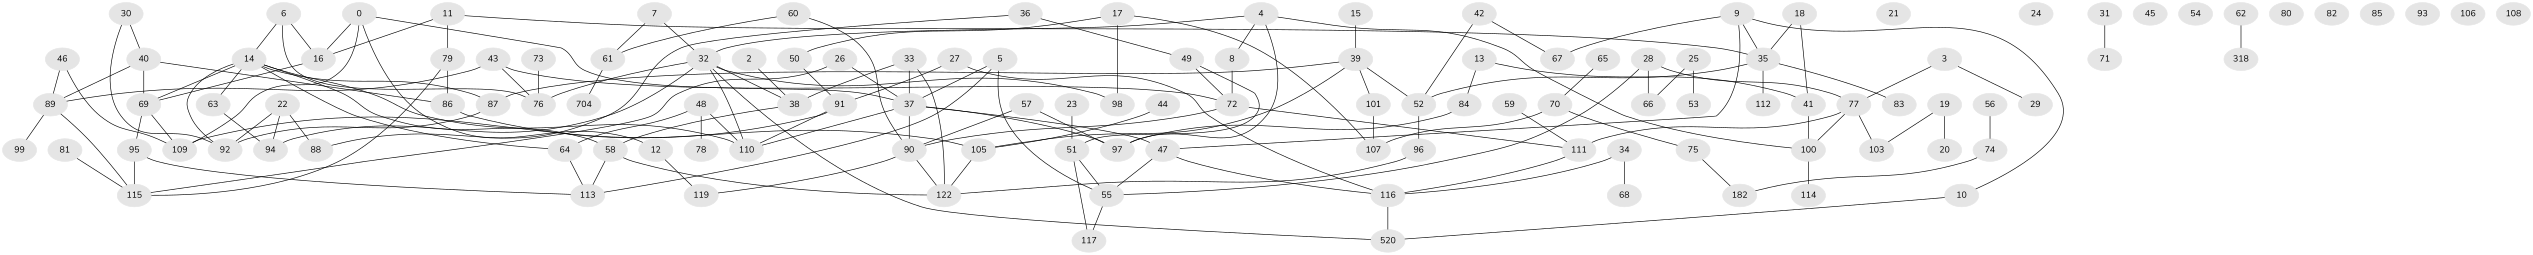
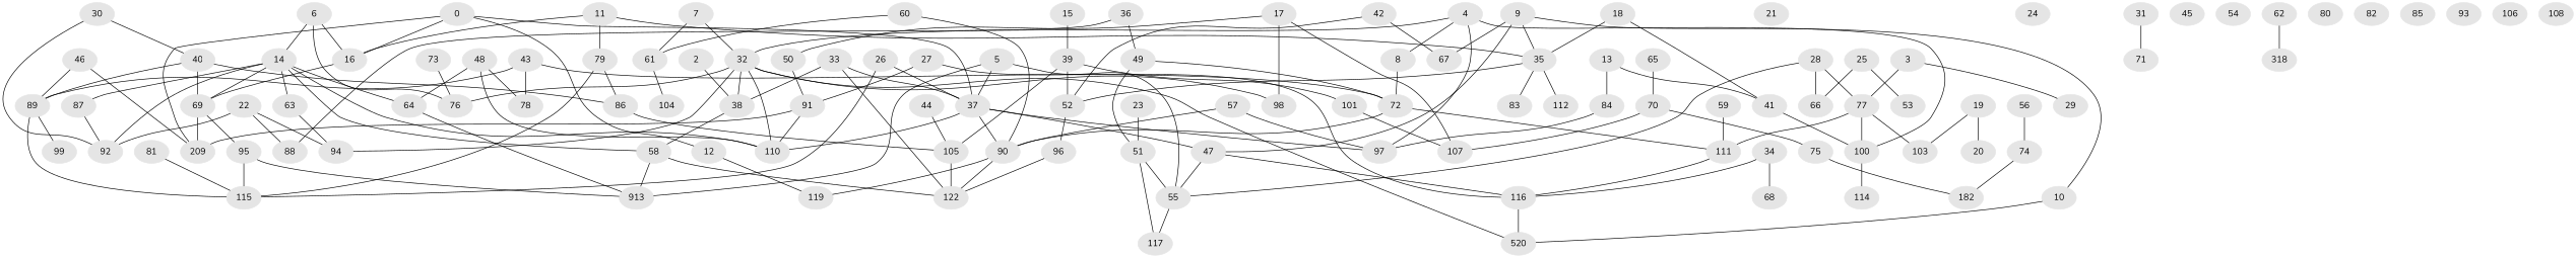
  graph {
    fontname=Nunito
    node [color=gray90 fontname=Nunito style=filled]
    edge [fontname=Nunito]
    n1 [label=0]
    12
    16
    37
-   109
+   109 [label=209]
    119
    69
    97
    47
    110
    90
    2
    38
    58
    3
    29
    77
    100
    103
    111
    4
    8
    32
    72
    76
    n26 [label=520]
    98
    94
    114
    5
    55
-   113
+   113 [label=913]
    117
    6
    14
    63
    64
    87
    92
    35
    52
    83
    112
    7
    61
-   104 [label=704]
+   104
    9
    10
    67
    116
    11
    79
    115
    86
    13
    41
    84
    122
    95
    15
    39
    101
    105
    17
    50
    107
    91
    18
    19
    20
    21
    22
    88
    23
    51
    24
    25
    53
    66
    26
    27
    28
    30
    40
    89
    31
    71
    33
    34
    68
    96
    36
    49
    99
    42
    43
    78
    44
    45
    46
    48
    54
    56
    74
    n105 [label=182]
    57
    59
    60
    n109 [label=318]
    62
    65
    70
    75
    73
    80
    81
    82
    85
    93
    106
    108
    n1 -- 12
    n1 -- 16
    n1 -- 37
    n1 -- 109
    12 -- 119
    16 -- 69
    37 -- 97
    37 -- 47
    37 -- 110
    37 -- 90
    69 -- 109
    69 -- 95
    47 -- 55
    47 -- 116
    90 -- 119
    90 -- 122
    2 -- 38
    38 -- 58
    58 -- 113
    58 -- 122
    3 -- 29
    3 -- 77
    77 -- 100
    77 -- 103
    77 -- 111
    100 -- 114
    111 -- 116
    4 -- 97
    4 -- 100
    4 -- 8
    4 -- 32
    8 -- 72
    32 -- 110
    32 -- 38
    32 -- 76
    32 -- n26
    32 -- 98
    32 -- 94
    72 -- 90
    72 -- 111
    5 -- 37
    5 -- 55
    5 -- 113
    55 -- 117
    6 -- 16
    6 -- 76
    6 -- 14
    14 -- 69
    14 -- 110
    14 -- 58
    14 -- 63
    14 -- 64
    14 -- 87
    14 -- 92
    63 -- 94
    64 -- 113
    87 -- 92
    35 -- 52
    35 -- 83
    35 -- 112
    52 -- 96
    7 -- 32
    7 -- 61
    61 -- 104
    9 -- 47
    9 -- 35
    9 -- 10
    9 -- 67
    10 -- n26
    116 -- n26
    11 -- 16
    11 -- 35
    11 -- 79
    79 -- 115
    79 -- 86
    86 -- 105
    13 -- 41
    13 -- 84
    41 -- 100
    84 -- 97
    95 -- 113
    95 -- 115
    15 -- 39
-   39 -- 87
    39 -- 52
    39 -- 101
    39 -- 105
    101 -- 107
    105 -- 122
    17 -- 98
    17 -- 50
    17 -- 107
    50 -- 91
    91 -- 109
    91 -- 110
    18 -- 35
    18 -- 41
    19 -- 103
    19 -- 20
    22 -- 94
    22 -- 92
    22 -- 88
    23 -- 51
    51 -- 55
    51 -- 117
    25 -- 53
    25 -- 66
    26 -- 37
    26 -- 115
    27 -- 116
    27 -- 91
    28 -- 77
    28 -- 55
    28 -- 66
    30 -- 92
    30 -- 40
    40 -- 69
    40 -- 86
    40 -- 89
    89 -- 115
    89 -- 99
    31 -- 71
    33 -- 37
    33 -- 38
    33 -- 122
    34 -- 116
    34 -- 68
    96 -- 122
    36 -- 88
    36 -- 49
    49 -- 72
    49 -- 51
    42 -- 52
    42 -- 67
    43 -- 72
    43 -- 89
-   43 -- 76
+   43 -- 78
    44 -- 105
    46 -- 109
    46 -- 89
    48 -- 110
    48 -- 64
    48 -- 78
    56 -- 74
    74 -- n105
    57 -- 97
    57 -- 90
    59 -- 111
    60 -- 90
    60 -- 61
    62 -- n109
    65 -- 70
    70 -- 107
    70 -- 75
    75 -- n105
    73 -- 76
    81 -- 115
  }
